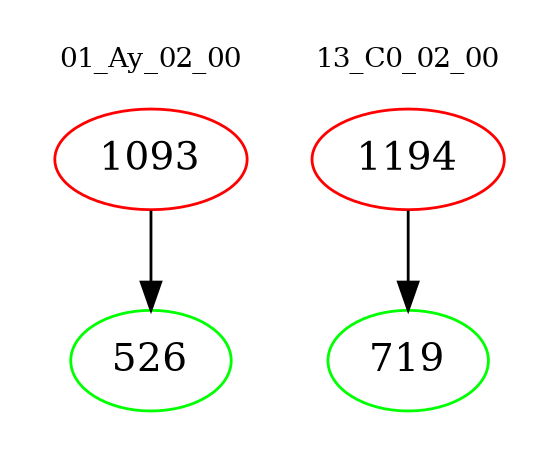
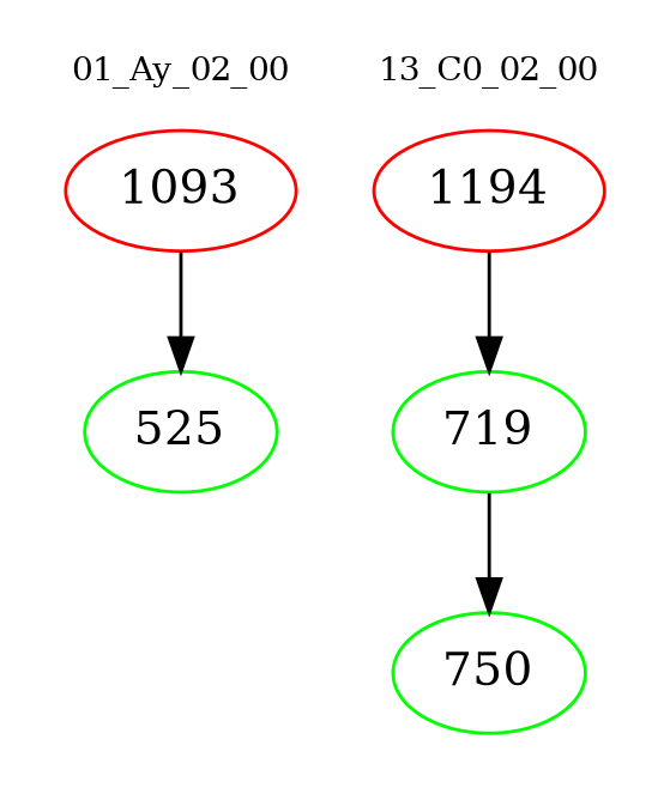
  digraph {
    node [color=green]
    edge [color=black]
    n1 [color=red label=1093]
-   n2 [label=526]
+   n2 [label=525]
    n3 [color=red label=1194]
    n4 [label=719]
+   n5 [label=750]
    subgraph cluster_1 {
      color=white
      fontsize=10
      label="01_Ay_02_00"
      n1
      n2
    }
    subgraph cluster_2 {
      color=white
      fontsize=10
      label="13_C0_02_00"
      n3
      n4
+     n5
    }
    n1 -> n2
    n3 -> n4
+   n4 -> n5
  }
